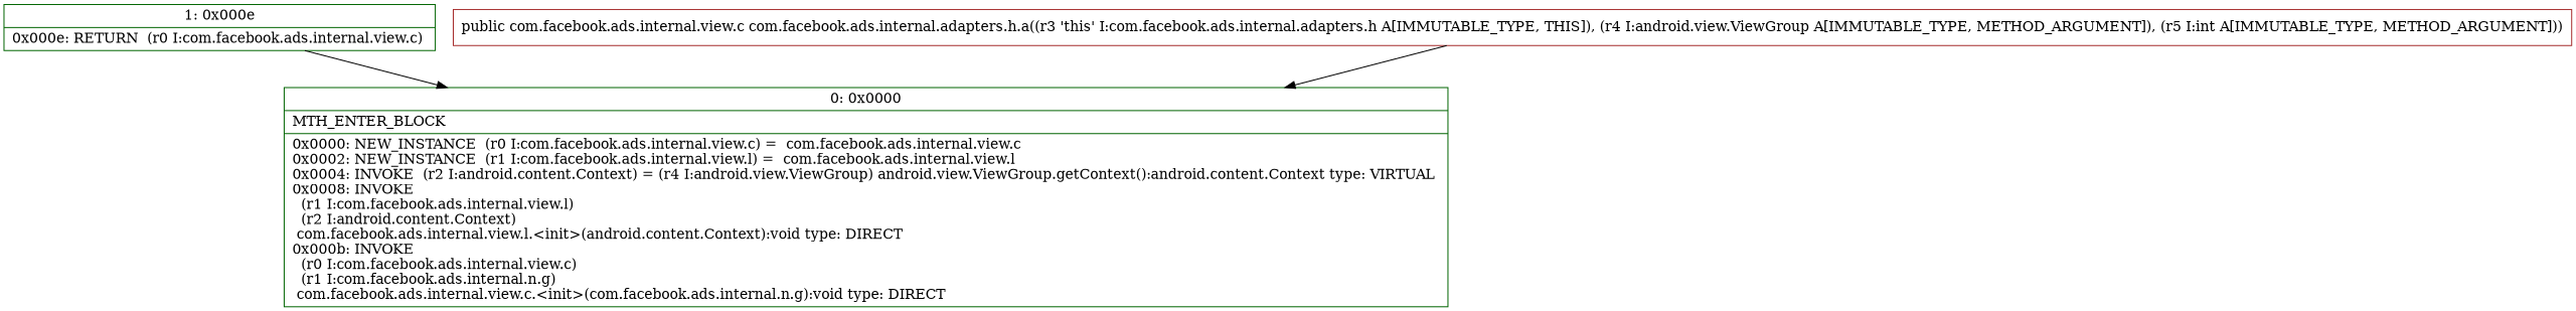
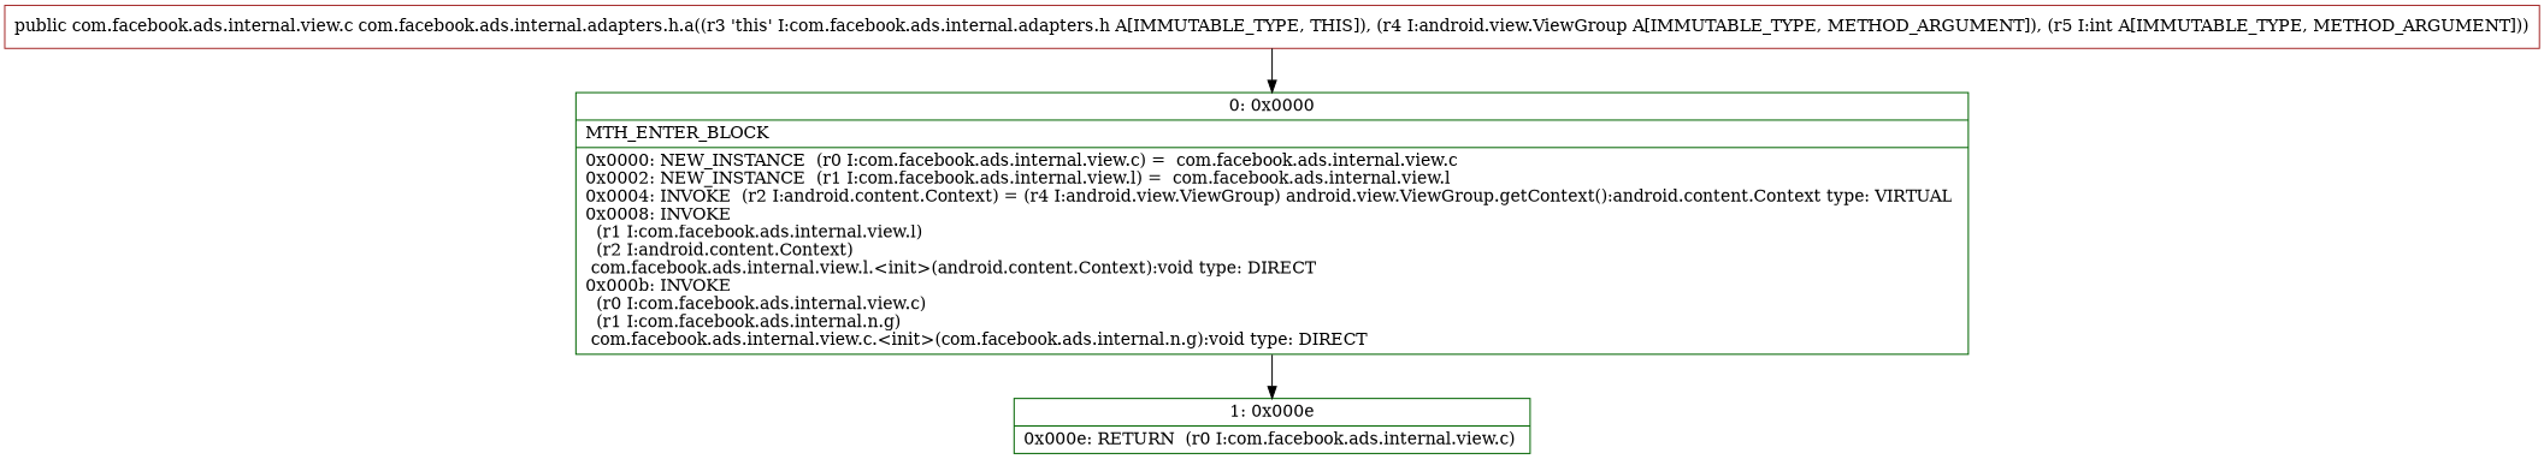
  digraph {
    node [shape=record color=darkgreen]
    n1 [label="{0\:\ 0x0000|MTH_ENTER_BLOCK\l|0x0000: NEW_INSTANCE  (r0 I:com.facebook.ads.internal.view.c) =  com.facebook.ads.internal.view.c \l0x0002: NEW_INSTANCE  (r1 I:com.facebook.ads.internal.view.l) =  com.facebook.ads.internal.view.l \l0x0004: INVOKE  (r2 I:android.content.Context) = (r4 I:android.view.ViewGroup) android.view.ViewGroup.getContext():android.content.Context type: VIRTUAL \l0x0008: INVOKE  \l  (r1 I:com.facebook.ads.internal.view.l)\l  (r2 I:android.content.Context)\l com.facebook.ads.internal.view.l.\<init\>(android.content.Context):void type: DIRECT \l0x000b: INVOKE  \l  (r0 I:com.facebook.ads.internal.view.c)\l  (r1 I:com.facebook.ads.internal.n.g)\l com.facebook.ads.internal.view.c.\<init\>(com.facebook.ads.internal.n.g):void type: DIRECT \l}"]
    n2 [label="{1\:\ 0x000e|0x000e: RETURN  (r0 I:com.facebook.ads.internal.view.c) \l}"]
    n3 [label="{public com.facebook.ads.internal.view.c com.facebook.ads.internal.adapters.h.a((r3 'this' I:com.facebook.ads.internal.adapters.h A[IMMUTABLE_TYPE, THIS]), (r4 I:android.view.ViewGroup A[IMMUTABLE_TYPE, METHOD_ARGUMENT]), (r5 I:int A[IMMUTABLE_TYPE, METHOD_ARGUMENT])) }" color=brown]
-   n2 -> n1
+   n1 -> n2
    n3 -> n1
  }
